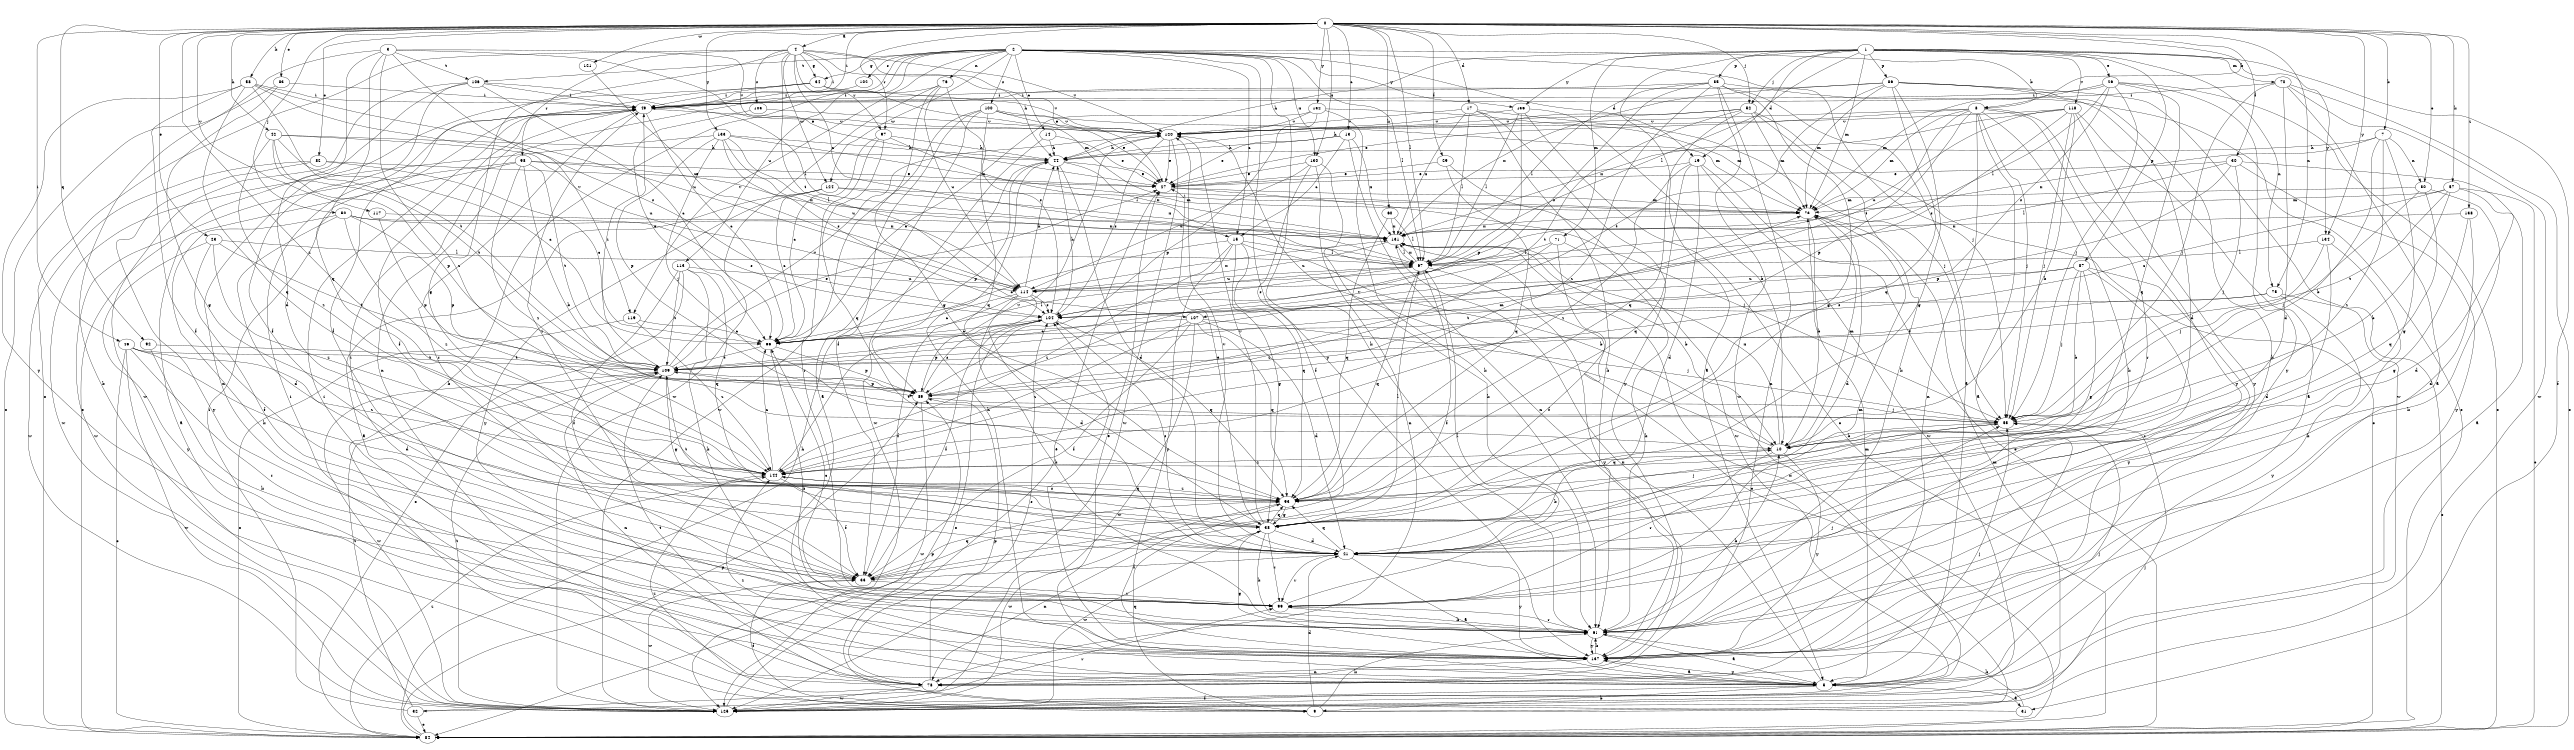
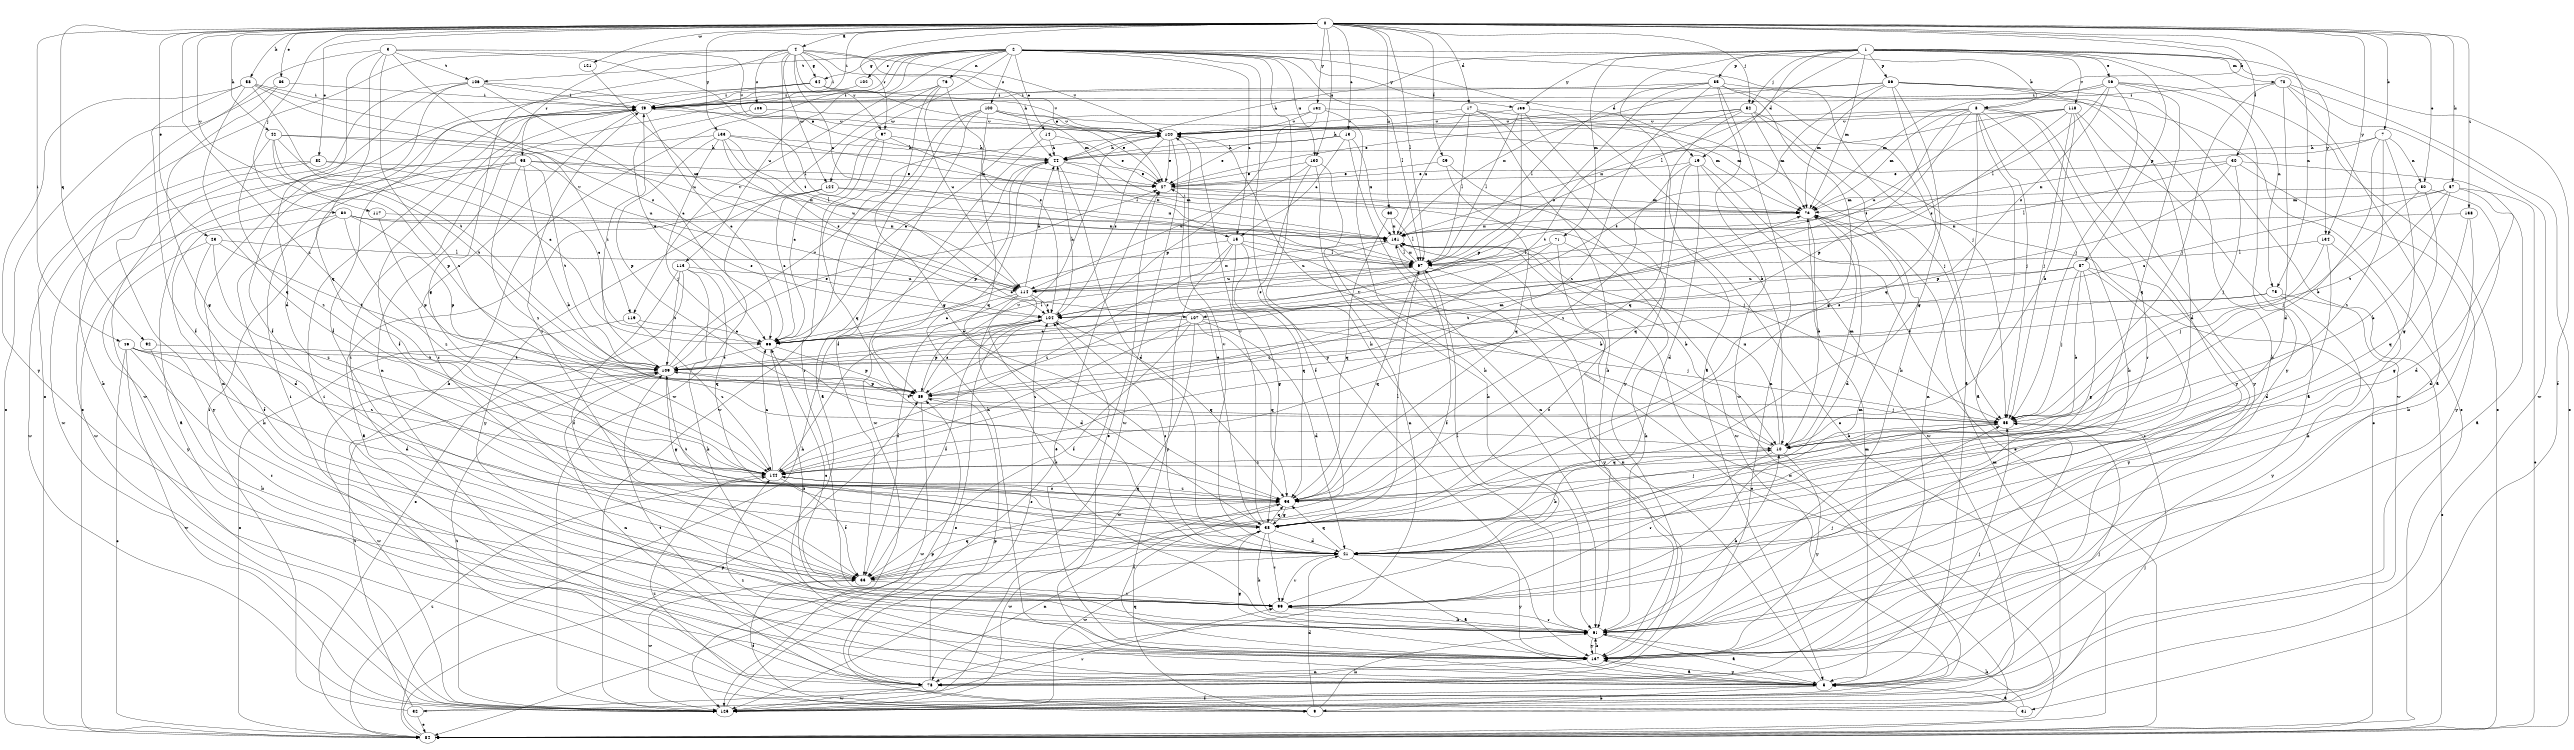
  strict digraph {
    0
    4
    7
    8
    13
    17
    23
    29
    30
    42
    46
    49
    50
    52
    57
    58
    60
    67
    75
    80
    82
    83
    92
    97
    117
    121
    130
    132
    133
    134
    138
    144
    44
    15
    34
    124
    27
    120
    38
    84
    98
    103
    107
    131
    10
    5
    73
    55
    61
    78
    137
    89
    99
    33
    109
    93
    125
    n58 [label=66]
    114
    21
    104
    1
    19
    26
    31
    70
    71
    85
    86
    87
    118
    136
    9
    32
    2
    14
    76
    100
    102
    106
    113
    119
    3
    0 -> 4 [label=a]
    0 -> 7 [label=b]
    0 -> 8 [label=b]
    0 -> 13 [label=c]
    0 -> 17 [label=d]
    0 -> 23 [label=e]
    0 -> 29 [label=f]
    0 -> 30 [label=f]
    0 -> 42 [label=h]
    0 -> 46 [label=i]
    0 -> 49 [label=i]
    0 -> 50 [label=j]
    0 -> 52 [label=j]
    0 -> 57 [label=k]
    0 -> 58 [label=k]
    0 -> 60 [label=k]
    0 -> 67 [label=l]
    0 -> 75 [label=n]
    0 -> 80 [label=o]
    0 -> 82 [label=o]
    0 -> 83 [label=o]
    0 -> 92 [label=q]
    0 -> 97 [label=r]
    0 -> 117 [label=v]
    0 -> 121 [label=w]
    0 -> 130 [label=x]
    0 -> 132 [label=y]
    0 -> 133 [label=y]
    0 -> 134 [label=y]
    0 -> 138 [label=z]
    0 -> 144 [label=z]
    4 -> 49 [label=i]
    4 -> 97 [label=r]
    4 -> 44 [label=h]
    4 -> 15 [label=c]
    4 -> 34 [label=g]
    4 -> 124 [label=w]
    4 -> 27 [label=e]
    4 -> 120 [label=v]
    4 -> 38 [label=g]
    4 -> 84 [label=o]
    4 -> 98 [label=r]
    4 -> 103 [label=s]
    4 -> 107 [label=t]
    7 -> 80 [label=n]
    7 -> 144 [label=z]
    7 -> 44 [label=h]
    7 -> 38 [label=g]
    7 -> 131 [label=x]
    7 -> 10 [label=b]
    8 -> 27 [label=e]
    8 -> 120 [label=v]
    8 -> 107 [label=t]
    8 -> 5 [label=a]
    8 -> 73 [label=m]
    8 -> 55 [label=j]
    8 -> 61 [label=k]
    8 -> 78 [label=n]
    8 -> 137 [label=y]
    8 -> 89 [label=p]
    8 -> 99 [label=r]
    13 -> 44 [label=h]
    13 -> 15 [label=c]
    13 -> 27 [label=e]
    13 -> 131 [label=x]
    13 -> 78 [label=n]
    17 -> 67 [label=l]
    17 -> 120 [label=v]
    17 -> 131 [label=x]
    17 -> 55 [label=j]
    17 -> 61 [label=k]
    17 -> 137 [label=y]
    23 -> 67 [label=l]
    23 -> 144 [label=z]
    23 -> 137 [label=y]
    23 -> 33 [label=f]
    23 -> 109 [label=t]
    29 -> 27 [label=e]
    29 -> 93 [label=q]
    29 -> 125 [label=w]
    30 -> 67 [label=l]
    30 -> 27 [label=e]
    30 -> 5 [label=a]
    30 -> 55 [label=j]
    30 -> 137 [label=y]
    30 -> 89 [label=p]
    42 -> 144 [label=z]
    42 -> 44 [label=h]
    42 -> 89 [label=p]
    42 -> 109 [label=t]
    42 -> n58 [label=c]
    42 -> 114 [label=u]
    46 -> 144 [label=z]
    46 -> 84 [label=o]
    46 -> 99 [label=r]
    46 -> 109 [label=t]
    46 -> 125 [label=w]
    46 -> 21 [label=d]
    49 -> 120 [label=v]
    49 -> 99 [label=r]
    49 -> 33 [label=f]
    49 -> n58 [label=c]
    50 -> 144 [label=z]
    50 -> 131 [label=x]
    50 -> 61 [label=k]
    50 -> 89 [label=p]
    50 -> 21 [label=d]
    50 -> 104 [label=s]
    52 -> 44 [label=h]
    52 -> 120 [label=v]
    52 -> 84 [label=o]
    52 -> 73 [label=m]
    52 -> 61 [label=k]
    52 -> 109 [label=t]
    52 -> 93 [label=q]
    57 -> 84 [label=o]
    57 -> 10 [label=b]
    57 -> 73 [label=m]
    57 -> 109 [label=t]
    57 -> n58 [label=c]
    57 -> 21 [label=d]
    58 -> 49 [label=i]
    58 -> 137 [label=y]
    58 -> 33 [label=f]
    58 -> 109 [label=t]
    58 -> 93 [label=q]
    58 -> 114 [label=u]
    58 -> 104 [label=s]
    60 -> 67 [label=l]
    60 -> 131 [label=x]
    60 -> 93 [label=q]
    67 -> 131 [label=x]
    67 -> 137 [label=y]
    67 -> 33 [label=f]
    67 -> 93 [label=q]
    67 -> 114 [label=u]
    67 -> 104 [label=s]
    75 -> 84 [label=o]
    75 -> 137 [label=y]
    75 -> 109 [label=t]
    75 -> 104 [label=s]
    80 -> 73 [label=m]
    80 -> 55 [label=j]
    80 -> 61 [label=k]
    80 -> 93 [label=q]
    82 -> 27 [label=e]
    82 -> 137 [label=y]
    82 -> 125 [label=w]
    82 -> n58 [label=c]
    83 -> 49 [label=i]
    83 -> 38 [label=g]
    83 -> 84 [label=o]
    92 -> 61 [label=k]
    92 -> 109 [label=t]
    97 -> 67 [label=l]
    97 -> 44 [label=h]
    97 -> 99 [label=r]
    97 -> 93 [label=q]
    97 -> n58 [label=c]
    117 -> 131 [label=x]
    117 -> 89 [label=p]
    121 -> 114 [label=u]
    130 -> 27 [label=e]
    130 -> 61 [label=k]
    130 -> 78 [label=n]
    130 -> 33 [label=f]
    130 -> 114 [label=u]
    132 -> 120 [label=v]
    132 -> 73 [label=m]
    132 -> 61 [label=k]
    132 -> 89 [label=p]
    132 -> n58 [label=c]
    133 -> 67 [label=l]
    133 -> 44 [label=h]
    133 -> 73 [label=m]
    133 -> 55 [label=j]
    133 -> 89 [label=p]
    133 -> 125 [label=w]
    133 -> 114 [label=u]
    133 -> 104 [label=s]
    134 -> 67 [label=l]
    134 -> 55 [label=j]
    134 -> 61 [label=k]
    134 -> 21 [label=d]
    138 -> 38 [label=g]
    138 -> 131 [label=x]
    138 -> 21 [label=d]
    144 -> 120 [label=v]
    144 -> 33 [label=f]
    144 -> 93 [label=q]
    144 -> n58 [label=c]
    44 -> 27 [label=e]
    44 -> 131 [label=x]
    44 -> 89 [label=p]
    44 -> 21 [label=d]
    15 -> 67 [label=l]
    15 -> 144 [label=z]
    15 -> 38 [label=g]
    15 -> 10 [label=b]
    15 -> 137 [label=y]
    15 -> 93 [label=q]
    15 -> n58 [label=c]
    34 -> 49 [label=i]
    34 -> 120 [label=v]
    34 -> 73 [label=m]
    34 -> 78 [label=n]
    34 -> 33 [label=f]
    124 -> 131 [label=x]
    124 -> 5 [label=a]
    124 -> 73 [label=m]
    124 -> 137 [label=y]
    124 -> n58 [label=c]
    27 -> 73 [label=m]
    27 -> 55 [label=j]
    120 -> 44 [label=h]
    120 -> 27 [label=e]
    120 -> 125 [label=w]
    120 -> 104 [label=s]
    38 -> 67 [label=l]
    38 -> 27 [label=e]
    38 -> 120 [label=v]
    38 -> 55 [label=j]
    38 -> 61 [label=k]
    38 -> 78 [label=n]
    38 -> 99 [label=r]
    38 -> 109 [label=t]
    38 -> 93 [label=q]
    38 -> 125 [label=w]
    38 -> 21 [label=d]
    84 -> 144 [label=z]
    84 -> 44 [label=h]
    84 -> 89 [label=p]
    98 -> 144 [label=z]
    98 -> 27 [label=e]
    98 -> 131 [label=x]
    98 -> 10 [label=b]
    98 -> 5 [label=a]
    98 -> 109 [label=t]
    98 -> 125 [label=w]
    103 -> 120 [label=v]
    103 -> n58 [label=c]
    107 -> 144 [label=z]
    107 -> 55 [label=j]
    107 -> 33 [label=f]
    107 -> 93 [label=q]
    107 -> 125 [label=w]
    107 -> n58 [label=c]
    107 -> 21 [label=d]
    131 -> 67 [label=l]
    131 -> 84 [label=o]
    131 -> 10 [label=b]
    131 -> 114 [label=u]
    10 -> 144 [label=z]
    10 -> 120 [label=v]
    10 -> 131 [label=x]
    10 -> 73 [label=m]
    10 -> 137 [label=y]
    10 -> 99 [label=r]
    5 -> 49 [label=i]
    5 -> 144 [label=z]
    5 -> 27 [label=e]
    5 -> 131 [label=x]
    5 -> 73 [label=m]
    5 -> 55 [label=j]
    5 -> 137 [label=y]
    5 -> 9 [label=b]
    5 -> 32 [label=f]
    73 -> 131 [label=x]
    73 -> 10 [label=b]
    73 -> 21 [label=d]
    55 -> 10 [label=b]
    55 -> 109 [label=t]
    55 -> 93 [label=q]
    61 -> 10 [label=b]
    61 -> 5 [label=a]
    61 -> 55 [label=j]
    61 -> 137 [label=y]
    61 -> 99 [label=r]
    78 -> 49 [label=i]
    78 -> 55 [label=j]
    78 -> 89 [label=p]
    78 -> 109 [label=t]
    78 -> 125 [label=w]
    78 -> 104 [label=s]
    137 -> 44 [label=h]
    137 -> 38 [label=g]
    137 -> 5 [label=a]
    137 -> 61 [label=k]
    137 -> 78 [label=n]
    137 -> 104 [label=s]
    89 -> 73 [label=m]
    89 -> 55 [label=j]
    89 -> 125 [label=w]
    89 -> 104 [label=s]
    99 -> 49 [label=i]
    99 -> 67 [label=l]
    99 -> 73 [label=m]
    99 -> 61 [label=k]
    99 -> n58 [label=c]
    33 -> 99 [label=r]
    33 -> 93 [label=q]
    33 -> 125 [label=w]
    109 -> 49 [label=i]
    109 -> 27 [label=e]
    109 -> 120 [label=v]
    109 -> 38 [label=g]
    109 -> 78 [label=n]
    109 -> 89 [label=p]
    109 -> 125 [label=w]
    93 -> 144 [label=z]
    93 -> 38 [label=g]
    93 -> 125 [label=w]
    125 -> 27 [label=e]
    125 -> 73 [label=m]
    125 -> 109 [label=t]
    n58 -> 67 [label=l]
    n58 -> 61 [label=k]
    n58 -> 89 [label=p]
    n58 -> 109 [label=t]
    114 -> 44 [label=h]
    114 -> 131 [label=x]
    114 -> 61 [label=k]
    114 -> 33 [label=f]
    114 -> n58 [label=c]
    114 -> 21 [label=d]
    114 -> 104 [label=s]
    21 -> 49 [label=i]
    21 -> 120 [label=v]
    21 -> 10 [label=b]
    21 -> 5 [label=a]
    21 -> 137 [label=y]
    21 -> 99 [label=r]
    21 -> 33 [label=f]
    21 -> 93 [label=q]
    21 -> 104 [label=s]
    104 -> 44 [label=h]
    104 -> 84 [label=o]
    104 -> 89 [label=p]
    104 -> 33 [label=f]
    104 -> 93 [label=q]
    104 -> n58 [label=c]
    1 -> 52 [label=j]
    1 -> 67 [label=l]
    1 -> 75 [label=n]
    1 -> 134 [label=y]
    1 -> 44 [label=h]
    1 -> 5 [label=a]
    1 -> 73 [label=m]
    1 -> 19 [label=d]
    1 -> 26 [label=e]
    1 -> 31 [label=f]
    1 -> 70 [label=m]
    1 -> 71 [label=m]
    1 -> 85 [label=p]
    1 -> 86 [label=p]
    1 -> 87 [label=p]
    1 -> 118 [label=v]
    1 -> 136 [label=y]
    19 -> 144 [label=z]
    19 -> 27 [label=e]
    19 -> 84 [label=o]
    19 -> 93 [label=q]
    19 -> 125 [label=w]
    19 -> 21 [label=d]
    26 -> 49 [label=i]
    26 -> 67 [label=l]
    26 -> 84 [label=o]
    26 -> 73 [label=m]
    26 -> 55 [label=j]
    26 -> 137 [label=y]
    26 -> 93 [label=q]
    26 -> 104 [label=s]
    31 -> 144 [label=z]
-   5 -> 31 [label=a]
+   31 -> 5 [label=a]
    31 -> 61 [label=k]
    70 -> 49 [label=i]
    70 -> 84 [label=o]
    70 -> 5 [label=a]
    70 -> 55 [label=j]
    70 -> 125 [label=w]
    70 -> 21 [label=d]
    71 -> 67 [label=l]
    71 -> 144 [label=z]
    71 -> 61 [label=k]
    71 -> 33 [label=f]
    85 -> 49 [label=i]
    85 -> 67 [label=l]
    85 -> 144 [label=z]
    85 -> 38 [label=g]
    85 -> 84 [label=o]
    85 -> 5 [label=a]
    85 -> 78 [label=n]
    85 -> 125 [label=w]
    85 -> 104 [label=s]
    86 -> 49 [label=i]
    86 -> 38 [label=g]
    86 -> 131 [label=x]
    86 -> 73 [label=m]
    86 -> 61 [label=k]
    86 -> 109 [label=t]
    86 -> 93 [label=q]
    86 -> 125 [label=w]
    86 -> 21 [label=d]
    87 -> 38 [label=g]
    87 -> 10 [label=b]
    87 -> 55 [label=j]
    87 -> 137 [label=y]
    87 -> 99 [label=r]
    87 -> 109 [label=t]
    87 -> 114 [label=u]
    118 -> 120 [label=v]
    118 -> 131 [label=x]
    118 -> 10 [label=b]
    118 -> 5 [label=a]
    118 -> 55 [label=j]
    118 -> 137 [label=y]
    118 -> 114 [label=u]
    118 -> 104 [label=s]
    136 -> 67 [label=l]
    136 -> 120 [label=v]
    136 -> 84 [label=o]
    136 -> 10 [label=b]
    136 -> 89 [label=p]
    9 -> 131 [label=x]
    9 -> 55 [label=j]
    9 -> 61 [label=k]
    9 -> 89 [label=p]
    9 -> 33 [label=f]
    9 -> 93 [label=q]
    9 -> 21 [label=d]
    32 -> 49 [label=i]
    32 -> 84 [label=o]
    32 -> 99 [label=r]
    32 -> 109 [label=t]
    2 -> 8 [label=b]
    2 -> 67 [label=l]
    2 -> 130 [label=x]
    2 -> 15 [label=c]
    2 -> 34 [label=g]
    2 -> 124 [label=w]
    2 -> 55 [label=j]
    2 -> 61 [label=k]
    2 -> 78 [label=n]
    2 -> 137 [label=y]
    2 -> 19 [label=d]
    2 -> 136 [label=y]
    2 -> 9 [label=b]
    2 -> 14 [label=c]
    2 -> 76 [label=n]
    2 -> 100 [label=s]
    2 -> 102 [label=s]
    2 -> 106 [label=t]
    2 -> 113 [label=u]
    2 -> 119 [label=v]
    14 -> 44 [label=h]
    14 -> 27 [label=e]
    14 -> 125 [label=w]
    76 -> 49 [label=i]
    76 -> 38 [label=g]
    76 -> 125 [label=w]
    76 -> 114 [label=u]
    76 -> 104 [label=s]
    100 -> 27 [label=e]
    100 -> 120 [label=v]
    100 -> 5 [label=a]
    100 -> 73 [label=m]
    100 -> 33 [label=f]
    100 -> 93 [label=q]
    100 -> 125 [label=w]
    102 -> 49 [label=i]
    106 -> 49 [label=i]
    106 -> 67 [label=l]
    106 -> 84 [label=o]
    106 -> 33 [label=f]
    106 -> 125 [label=w]
    106 -> n58 [label=c]
    113 -> 84 [label=o]
    113 -> 61 [label=k]
    113 -> 33 [label=f]
    113 -> 109 [label=t]
    113 -> 93 [label=q]
    113 -> 114 [label=u]
    119 -> 144 [label=z]
    119 -> 84 [label=o]
    119 -> n58 [label=c]
    3 -> 144 [label=z]
    3 -> 27 [label=e]
    3 -> 120 [label=v]
    3 -> 93 [label=q]
    3 -> 21 [label=d]
    3 -> 9 [label=b]
    3 -> 106 [label=t]
    3 -> 119 [label=v]
  }
